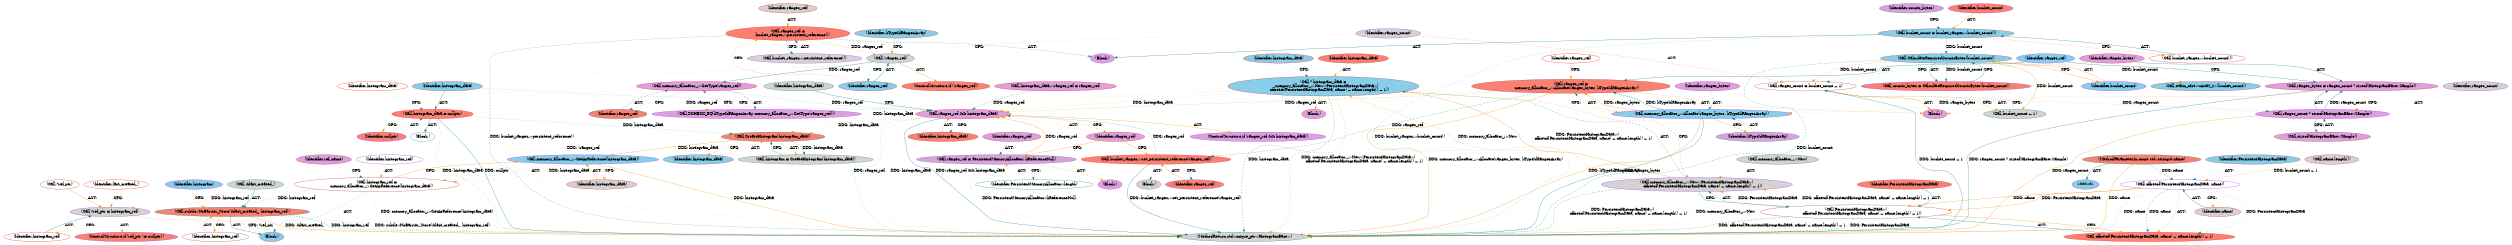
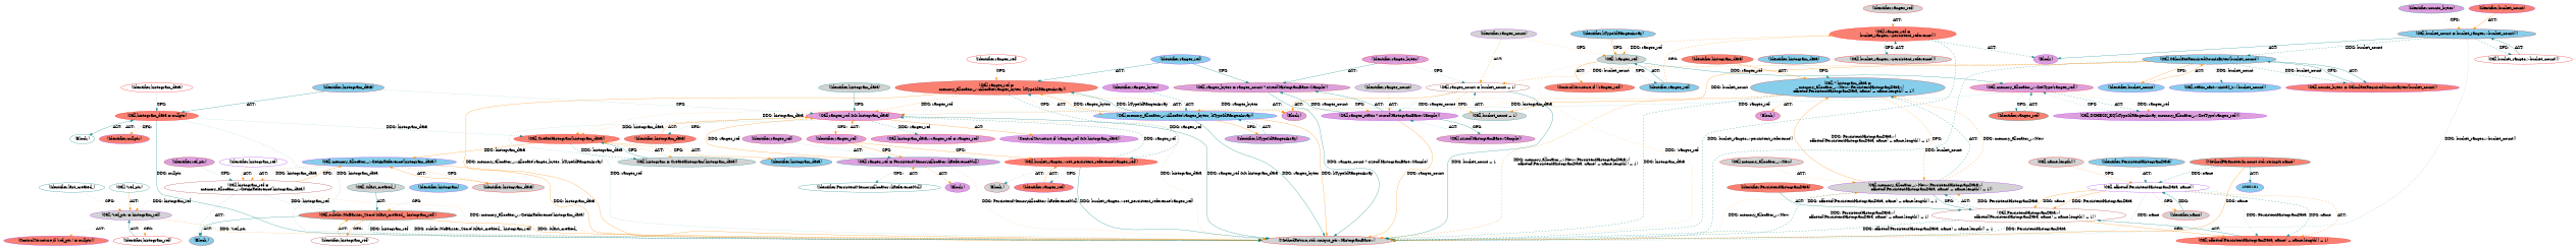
  digraph {
    node [color=brown fillcolor=plum style=filled]
    edge [color=teal style=solid]
    n1 [color=purple fillcolor=skyblue label="(Call,memory_allocator_->GetAsReference(histogram_data))"]
    n2 [fillcolor=white label="(Call,histogram_ref =\n        memory_allocator_->GetAsReference(histogram_data))"]
    n3 [color=red fillcolor=lightgrey label="(Identifier,histogram_data)"]
-   n4 [color=teal fillcolor=lightgrey label="(MethodReturn,std::unique_ptr<HistogramBase>)"]
+   n4 [color=red fillcolor=lightgrey label="(MethodReturn,std::unique_ptr<HistogramBase>)"]
    n5 [color=purple fillcolor=lightgrey label="(Call,*ref_ptr = histogram_ref)"]
    n6 [color=teal fillcolor=salmon label="(Call,subtle::NoBarrier_Store(&last_created_, histogram_ref))"]
    n7 [fillcolor=skyblue label="(Block,)"]
-   n8 [color=teal fillcolor=salmon label="(Call,CreateHistogram(histogram_data))"]
+   n8 [color=red fillcolor=salmon label="(Call,CreateHistogram(histogram_data))"]
    n9 [fillcolor=skyblue label="(Identifier,histogram_data)"]
    n10 [color=teal fillcolor=lightgrey label="(Call,histogram = CreateHistogram(histogram_data))"]
    n11 [color=red label="(Call,ranges_ref && histogram_data)"]
    n12 [color=red label="(Call,histogram_data->ranges_ref = ranges_ref)"]
    n13 [color=purple label="(ControlStructure,if (ranges_ref && histogram_data))"]
    n14 [fillcolor=salmon label="(Identifier,histogram_data)"]
    n15 [color=red label="(Identifier,ranges_ref)"]
    n16 [color=red fillcolor=salmon label="(Call,bucket_ranges->set_persistent_reference(ranges_ref))"]
    n17 [color=teal label="(Call,ranges_ref = PersistentMemoryAllocator::kReferenceNull)"]
    n18 [fillcolor=salmon label="(Call,ranges_ref =\n          memory_allocator_->Allocate(ranges_bytes, kTypeIdRangesArray))"]
    n19 [color=purple fillcolor=skyblue label="(Call,memory_allocator_->Allocate(ranges_bytes, kTypeIdRangesArray))"]
    n20 [label="(Block,)"]
    n21 [color=teal label="(Identifier,kTypeIdRangesArray)"]
    n22 [fillcolor=lightgrey label="(Block,)"]
    n23 [color=purple fillcolor=salmon label="(Identifier,ranges_ref)"]
    n24 [label="(Call,ranges_bytes = ranges_count * sizeof(HistogramBase::Sample))"]
-   n25 [color=purple label="(Call,ranges_count * sizeof(HistogramBase::Sample))"]
+   n25 [color=purple label="(Call,ranges_static * sizeof(HistogramBase::Sample))"]
    n26 [label="(Call,sizeof(HistogramBase::Sample))"]
    n27 [fillcolor=white label="(Call,ranges_count = bucket_count + 1)"]
    n28 [color=teal fillcolor=lightgrey label="(Call,bucket_count + 1)"]
    n29 [fillcolor=skyblue label="(Call,CalculateRequiredCountsBytes(bucket_count))"]
    n30 [color=purple fillcolor=salmon label="(Call,counts_bytes = CalculateRequiredCountsBytes(bucket_count))"]
    n31 [color=purple fillcolor=skyblue label="(Identifier,bucket_count)"]
-   n32 [fillcolor=skyblue label="(Call,static_cast<uint32_t>(bucket_count))"]
+   n32 [color=purple fillcolor=skyblue label="(Call,static_cast<uint32_t>(bucket_count))"]
    n33 [fillcolor=skyblue label="(Call,bucket_count = bucket_ranges->bucket_count())"]
    n34 [color=red fillcolor=white label="(Call,bucket_ranges->bucket_count())"]
    n35 [color=purple label="(Block,)"]
    n36 [color=red label="(Call,memory_allocator_->GetType(ranges_ref))"]
    n37 [color=purple label="(Call,DCHECK_EQ(kTypeIdRangesArray, memory_allocator_->GetType(ranges_ref)))"]
    n38 [color=teal fillcolor=salmon label="(Identifier,ranges_ref)"]
    n39 [color=teal fillcolor=lightgrey label="(Call,!ranges_ref)"]
    n40 [fillcolor=skyblue label="(Identifier,ranges_ref)"]
    n41 [fillcolor=salmon label="(ControlStructure,if (!ranges_ref))"]
    n42 [color=red fillcolor=salmon label="(Call,ranges_ref =\n        bucket_ranges->persistent_reference())"]
-   n43 [color=purple fillcolor=lightgrey label="(Call,bucket_ranges->persistent_reference())"]
-   n44 [color=teal fillcolor=white label="(Identifier,PersistentMemoryAllocator::length)"]
+   n43 [color=red fillcolor=lightgrey label="(Call,bucket_ranges->persistent_reference())"]
+   n44 [color=teal fillcolor=white label="(Identifier,PersistentMemoryAllocator::kReferenceNull)"]
    n45 [color=purple label="(Block,)"]
    n46 [fillcolor=skyblue label="(Call,* histogram_data =\n      memory_allocator_->New<PersistentHistogramData>(\n          offsetof(PersistentHistogramData, name) + name.length() + 1))"]
    n47 [color=purple fillcolor=lightgrey label="(Call,memory_allocator_->New<PersistentHistogramData>(\n          offsetof(PersistentHistogramData, name) + name.length() + 1))"]
    n48 [color=red label="(Block,)"]
    n49 [fillcolor=white label="(Call,PersistentHistogramData>(\n          offsetof(PersistentHistogramData, name) + name.length() + 1))"]
    n50 [color=red fillcolor=salmon label="(Call,offsetof(PersistentHistogramData, name) + name.length() + 1)"]
    n51 [color=purple fillcolor=white label="(Call,offsetof(PersistentHistogramData, name))"]
    n52 [color=red fillcolor=lightgrey label="(Identifier,name)"]
    n53 [color=teal fillcolor=salmon label="(MethodParameterIn,const std::string& name)"]
    1000101 [color=purple fillcolor=skyblue]
    n55 [color=red fillcolor=salmon label="(Call,histogram_data = nullptr)"]
    n56 [color=teal fillcolor=white label="(Block,)"]
    n57 [color=purple fillcolor=salmon label="(Identifier,nullptr)"]
    n58 [color=red fillcolor=white label="(Identifier,histogram_ref)"]
    n59 [color=purple fillcolor=salmon label="(ControlStructure,if (ref_ptr != nullptr))"]
    n60 [fillcolor=white label="(Identifier,histogram_ref)"]
    n61 [color=red fillcolor=skyblue label="(Identifier,histogram_data)"]
    n62 [color=purple fillcolor=skyblue label="(Identifier,ranges_ref)"]
    n63 [color=teal fillcolor=lightgrey label="(Identifier,histogram_data)"]
    n64 [color=red fillcolor=lightgrey label="(Identifier,ranges_ref)"]
    n65 [color=teal fillcolor=lightgrey label="(Call,&last_created_)"]
-   n66 [label="(Identifier,ref_name)"]
+   n66 [label="(Identifier,ref_ptr)"]
    n67 [color=red fillcolor=lightgrey label="(Call,name.length())"]
    n68 [color=purple fillcolor=lightgrey label="(Identifier,ranges_count)"]
    n69 [color=purple fillcolor=skyblue label="(Identifier,histogram)"]
-   n70 [color=red fillcolor=white label="(Identifier,last_created_)"]
+   n70 [color=teal fillcolor=white label="(Identifier,last_created_)"]
    n71 [fillcolor=salmon label="(Identifier,histogram_data)"]
    n72 [color=purple fillcolor=lightgrey label="(Identifier,ranges_count)"]
    n73 [fillcolor=skyblue label="(Identifier,kTypeIdRangesArray)"]
    n74 [fillcolor=skyblue label="(Identifier,histogram_data)"]
    n75 [color=red label="(Identifier,ranges_bytes)"]
-   n76 [color=teal fillcolor=lightgrey label="(Call,memory_allocator_->New)"]
+   n76 [color=red fillcolor=lightgrey label="(Call,memory_allocator_->New)"]
    n77 [color=purple fillcolor=salmon label="(Identifier,bucket_count)"]
    n78 [color=purple fillcolor=white label="(Identifier,histogram_ref)"]
    n79 [fillcolor=skyblue label="(Identifier,PersistentHistogramData)"]
    n80 [color=red fillcolor=white label="(Identifier,histogram_data)"]
    n81 [fillcolor=salmon label="(Identifier,PersistentHistogramData)"]
    n82 [color=purple label="(Identifier,ranges_bytes)"]
-   n83 [fillcolor=white label="(Call,*ref_ptr)"]
+   n83 [color=teal fillcolor=white label="(Call,*ref_ptr)"]
    n84 [label="(Identifier,ranges_ref)"]
    n85 [color=red fillcolor=white label="(Identifier,ranges_ref)"]
    n86 [color=teal label="(Identifier,counts_bytes)"]
    n1 -> n2 [color=darkorange label="AST: " style=dotted]
    n1 -> n2 [color=darkorange label="DDG: histogram_data" style=dotted]
    n1 -> n3 [color=darkorange label="CFG: " style=dashed]
    n1 -> n4 [color=darkorange label="DDG: histogram_data"]
    n2 -> n1 [color=darkorange label="CFG: "]
    n2 -> n4 [color=darkorange label="DDG: memory_allocator_->GetAsReference(histogram_data)" style=dotted]
    n2 -> n5 [color=darkorange label="DDG: histogram_ref" style=dotted]
    n2 -> n6 [label="DDG: histogram_ref" style=dotted]
    n2 -> n7 [label="AST: " style=dotted]
    n3 -> n1 [color=darkorange label="AST: "]
-   n5 -> n4 [color=darkorange label="CFG: *ref_ptr" style=dashed]
+   n5 -> n4 [color=darkorange label="DDG: *ref_ptr" style=dashed]
    n5 -> n58 [color=darkorange label="CFG: " style=dotted]
    n5 -> n59 [color=darkorange label="AST: " style=dotted]
    n6 -> n4 [label="DDG: histogram_ref" style=dashed]
    n6 -> n4 [label="DDG: subtle::NoBarrier_Store(&last_created_, histogram_ref)" style=dotted]
    n6 -> n4 [color=darkorange label="DDG: &last_created_"]
    n6 -> n7 [label="AST: "]
    n6 -> n60 [color=darkorange label="CFG: "]
    n8 -> n1 [color=darkorange label="DDG: histogram_data"]
    n8 -> n9 [color=darkorange label="CFG: " style=dashed]
    n8 -> n10 [color=darkorange label="AST: " style=dashed]
    n8 -> n10 [label="DDG: histogram_data" style=dashed]
    n9 -> n8 [color=darkorange label="AST: " style=dashed]
    n10 -> n8 [label="CFG: "]
    n11 -> n4 [label="DDG: ranges_ref" style=dotted]
    n11 -> n4 [color=darkorange label="DDG: histogram_data" style=dotted]
    n11 -> n4 [label="DDG: ranges_ref && histogram_data"]
    n11 -> n8 [color=darkorange label="DDG: histogram_data" style=dotted]
-   n12 -> n11 [label="DDG: ranges_ref" style=dashed]
+   n11 -> n12 [label="DDG: ranges_ref" style=dashed]
    n11 -> n13 [color=darkorange label="AST: "]
    n11 -> n14 [label="CFG: " style=dotted]
    n11 -> n15 [color=darkorange label="CFG: " style=dashed]
    n14 -> n11 [color=darkorange label="AST: "]
    n15 -> n11 [color=darkorange label="AST: " style=dotted]
    n15 -> n16 [color=darkorange label="CFG: "]
    n15 -> n17 [color=darkorange label="CFG: "]
    n16 -> n4 [label="DDG: bucket_ranges->set_persistent_reference(ranges_ref)"]
    n16 -> n11 [label="DDG: ranges_ref" style=dashed]
    n16 -> n22 [label="AST: " style=dotted]
    n16 -> n23 [label="CFG: " style=dotted]
    n17 -> n4 [color=darkorange label="DDG: PersistentMemoryAllocator::kReferenceNull" style=dotted]
    n17 -> n11 [color=darkorange label="DDG: ranges_ref"]
    n17 -> n44 [label="CFG: " style=dotted]
    n17 -> n45 [color=darkorange label="AST: " style=dashed]
    n18 -> n4 [color=darkorange label="DDG: memory_allocator_->Allocate(ranges_bytes, kTypeIdRangesArray)"]
    n18 -> n11 [color=darkorange label="DDG: ranges_ref" style=dashed]
    n18 -> n16 [label="DDG: ranges_ref" style=dashed]
    n18 -> n19 [color=darkorange label="CFG: " style=dotted]
    n18 -> n20 [color=darkorange label="AST: " style=dashed]
    n19 -> n4 [color=darkorange label="DDG: kTypeIdRangesArray"]
    n19 -> n4 [label="DDG: ranges_bytes"]
    n19 -> n18 [label="AST: " style=dotted]
    n19 -> n18 [color=darkorange label="DDG: ranges_bytes"]
    n19 -> n18 [label="DDG: kTypeIdRangesArray"]
    n19 -> n21 [color=darkorange label="CFG: "]
    n21 -> n19 [label="AST: " style=dashed]
    n23 -> n16 [color=darkorange label="AST: "]
    n24 -> n4 [label="DDG: ranges_count * sizeof(HistogramBase::Sample)"]
    n24 -> n19 [color=darkorange label="DDG: ranges_bytes" style=dotted]
    n24 -> n20 [color=darkorange label="AST: " style=dotted]
    n24 -> n25 [color=darkorange label="CFG: " style=dotted]
    n25 -> n4 [color=darkorange label="DDG: ranges_count"]
    n25 -> n24 [label="AST: "]
    n25 -> n24 [label="DDG: ranges_count"]
    n25 -> n26 [label="CFG: "]
    n26 -> n25 [label="AST: " style=dotted]
    n27 -> n4 [label="DDG: bucket_count + 1"]
    n27 -> n20 [color=darkorange label="AST: "]
    n27 -> n25 [label="DDG: ranges_count" style=dotted]
    n27 -> n28 [color=darkorange label="CFG: " style=dashed]
-   n28 -> n27 [label="CFG: " style=dotted]
+   n28 -> n27 [label="AST: " style=dotted]
    n29 -> n4 [label="DDG: bucket_count" style=dashed]
    n29 -> n27 [color=darkorange label="DDG: bucket_count" style=dashed]
    n29 -> n28 [color=darkorange label="DDG: bucket_count"]
    n29 -> n30 [label="AST: "]
    n29 -> n30 [label="DDG: bucket_count" style=dashed]
    n29 -> n31 [color=darkorange label="CFG: "]
-   n29 -> n32 [color=darkorange label="DDG: bucket_count" style=dotted]
+   n29 -> n32 [label="DDG: bucket_count" style=dotted]
    n30 -> n29 [label="CFG: "]
    n31 -> n29 [color=darkorange label="AST: "]
    n33 -> n4 [label="DDG: bucket_ranges->bucket_count()" style=dotted]
    n33 -> n29 [label="DDG: bucket_count" style=dashed]
-   n33 -> n34 [color=darkorange label="CFG: " style=dashed]
+   n33 -> n34 [label="CFG: " style=dashed]
    n33 -> n35 [label="AST: "]
    n34 -> n33 [label="AST: "]
    n36 -> n11 [label="DDG: ranges_ref" style=dotted]
    n36 -> n37 [label="AST: " style=dashed]
    n36 -> n37 [color=darkorange label="DDG: ranges_ref" style=dotted]
    n36 -> n38 [label="CFG: " style=dotted]
    n37 -> n36 [label="CFG: " style=dotted]
    n38 -> n36 [label="AST: " style=dashed]
    n39 -> n4 [color=darkorange label="DDG: !ranges_ref" style=dotted]
    n39 -> n36 [label="DDG: ranges_ref"]
    n39 -> n40 [label="CFG: " style=dotted]
    n39 -> n41 [color=darkorange label="AST: "]
    n40 -> n39 [label="AST: "]
    n40 -> n42 [color=darkorange label="CFG: " style=dashed]
    n42 -> n4 [label="DDG: bucket_ranges->persistent_reference()" style=dashed]
    n42 -> n35 [label="AST: " style=dashed]
    n42 -> n39 [color=darkorange label="DDG: ranges_ref" style=dashed]
    n42 -> n43 [label="CFG: " style=dashed]
    n43 -> n42 [label="AST: " style=dotted]
    n44 -> n17 [color=darkorange label="AST: " style=dotted]
    n46 -> n4 [color=darkorange label="DDG: memory_allocator_->New<PersistentHistogramData>(\n          offsetof(PersistentHistogramData, name) + name.length() + 1)" style=dashed]
    n46 -> n4 [label="DDG: histogram_data" style=dashed]
    n46 -> n8 [color=darkorange label="DDG: histogram_data" style=dotted]
    n46 -> n11 [color=darkorange label="DDG: histogram_data" style=dotted]
    n46 -> n47 [color=darkorange label="CFG: " style=dashed]
    n46 -> n48 [color=darkorange label="AST: " style=dashed]
    n47 -> n4 [color=darkorange label="DDG: memory_allocator_->New" style=dotted]
    n47 -> n4 [label="DDG: PersistentHistogramData>(\n          offsetof(PersistentHistogramData, name) + name.length() + 1)" style=dashed]
    n47 -> n46 [label="AST: " style=dashed]
    n47 -> n46 [color=darkorange label="DDG: memory_allocator_->New" style=dashed]
    n47 -> n46 [color=darkorange label="DDG: PersistentHistogramData>(\n          offsetof(PersistentHistogramData, name) + name.length() + 1)"]
    n47 -> n49 [label="CFG: "]
    n49 -> n4 [label="DDG: offsetof(PersistentHistogramData, name) + name.length() + 1" style=dashed]
    n49 -> n4 [label="DDG: PersistentHistogramData" style=dashed]
    n49 -> n47 [label="AST: " style=dashed]
    n49 -> n47 [color=darkorange label="DDG: PersistentHistogramData" style=dotted]
    n49 -> n47 [color=darkorange label="DDG: offsetof(PersistentHistogramData, name) + name.length() + 1" style=dotted]
    n49 -> n50 [color=darkorange label="CFG: "]
    n50 -> n49 [label="AST: "]
    n51 -> n4 [label="DDG: name" style=dotted]
    n51 -> n49 [color=darkorange label="DDG: PersistentHistogramData"]
    n51 -> n49 [color=darkorange label="DDG: name"]
    n51 -> n50 [color=darkorange label="AST: " style=dashed]
    n51 -> n50 [label="DDG: PersistentHistogramData" style=dotted]
    n51 -> n50 [label="DDG: name" style=dashed]
-   n51 -> n52 [color=darkorange label="CFG: " style=dotted]
-   n52 -> n51 [label="AST: "]
+   n51 -> n52 [color=darkorange label="CFG: " style=dashed]
+   n52 -> n51 [label="DDG: "]
    n53 -> n4 [color=darkorange label="DDG: name"]
    n53 -> n51 [label="DDG: name" style=dashed]
    n53 -> 1000101 [label="AST: "]
    n55 -> n4 [label="DDG: histogram_data" style=dotted]
    n55 -> n4 [label="DDG: nullptr"]
    n55 -> n8 [label="DDG: histogram_data" style=dotted]
    n55 -> n56 [label="AST: "]
    n55 -> n57 [color=darkorange label="CFG: " style=dashed]
    n57 -> n55 [label="AST: " style=dotted]
    n58 -> n5 [label="AST: "]
    n60 -> n6 [color=darkorange label="AST: "]
    n61 -> n46 [label="CFG: " style=dotted]
    n62 -> n18 [label="AST: "]
    n62 -> n24 [label="CFG: "]
    n63 -> n11 [label="CFG: "]
    n64 -> n42 [color=darkorange label="AST: " style=dotted]
    n65 -> n6 [label="AST: "]
    n66 -> n2 [label="CFG: " style=dotted]
-   n67 -> n51 [color=darkorange label="DDG: bucket_count + 1" style=dashed]
+   n67 -> n51 [color=darkorange label="CFG: " style=dashed]
    n68 -> n25 [color=darkorange label="AST: " style=dotted]
    n69 -> n6 [color=darkorange label="CFG: " style=dotted]
    n70 -> n5 [color=darkorange label="CFG: " style=dotted]
    n71 -> n46 [color=darkorange label="AST: "]
    n72 -> n27 [color=darkorange label="AST: " style=dashed]
    n72 -> n39 [color=darkorange label="CFG: " style=dotted]
    n73 -> n39 [color=darkorange label="CFG: "]
    n74 -> n11 [label="CFG: " style=dotted]
    n74 -> n55 [label="AST: "]
    n75 -> n24 [label="AST: "]
    n75 -> n27 [label="CFG: " style=dotted]
    n76 -> n47 [color=darkorange label="AST: " style=dotted]
    n77 -> n33 [color=darkorange label="AST: "]
    n78 -> n2 [color=darkorange label="AST: " style=dashed]
    n79 -> n51 [label="AST: " style=dotted]
    n80 -> n55 [label="CFG: " style=dotted]
    n81 -> n49 [label="AST: "]
    n82 -> n19 [label="AST: " style=dashed]
    n83 -> n5 [color=darkorange label="AST: "]
    n84 -> n17 [label="AST: " style=dotted]
    n85 -> n18 [color=darkorange label="CFG: " style=dashed]
-   n86 -> n33 [label="CFG: " style=dotted]
+   n86 -> n33 [color=darkorange label="CFG: " style=dotted]
  }
